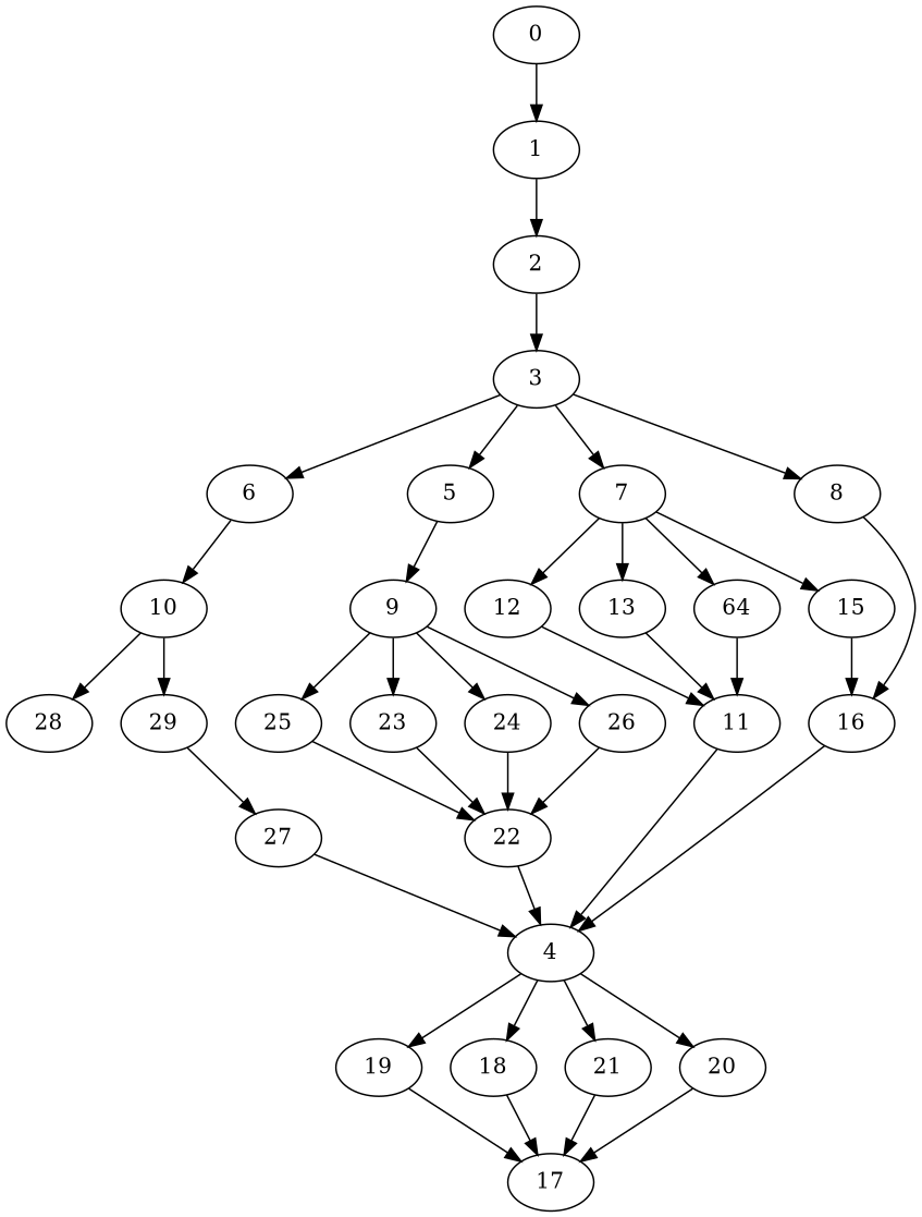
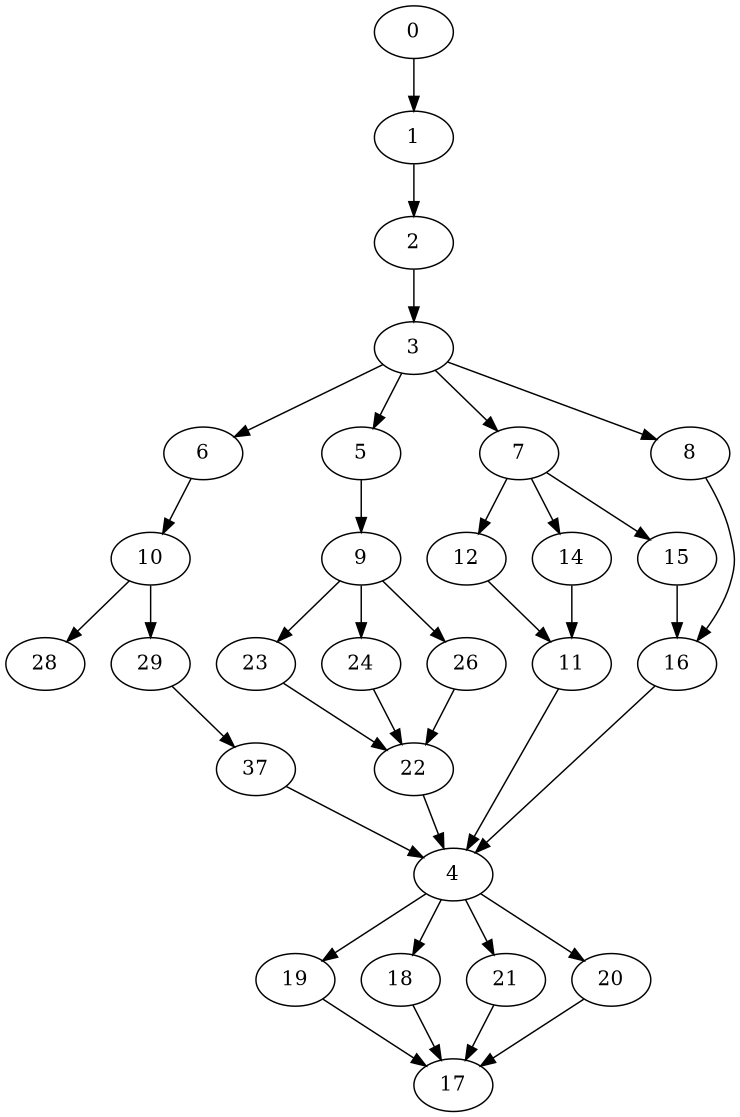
  digraph {
    node [Weight=9]
    edge [Weight=5]
    0 [Weight=8]
    1
    2 [Weight=4]
    3 [Weight=8]
    6 [Weight=5]
    5 [Weight=5]
    7 [Weight=11]
    8 [Weight=13]
    10 [Weight=5]
    9
    12 [Weight=13]
    15
-   13 [Weight=8]
-   14 [Weight=4 label=64]
+   14 [Weight=4]
    16 [Weight=4]
    28 [Weight=13]
    29 [Weight=7]
-   25 [Weight=11]
    23
    24 [Weight=5]
    26 [Weight=3]
    11 [Weight=7]
-   27
+   27 [label=37]
    22 [Weight=8]
    4 [Weight=11]
    19 [Weight=12]
    18 [Weight=8]
    21 [Weight=5]
    20
    17
    0 -> 1 [Weight=6]
    1 -> 2
    2 -> 3 [Weight=9]
    3 -> 6 [Weight=10]
    3 -> 5 [Weight=7]
    3 -> 7 [Weight=9]
    3 -> 8 [Weight=2]
    6 -> 10 [Weight=6]
    5 -> 9 [Weight=7]
    7 -> 12 [Weight=9]
    7 -> 15 [Weight=9]
-   7 -> 13 [Weight=4]
    7 -> 14 [Weight=10]
    8 -> 16
    10 -> 28 [Weight=8]
    10 -> 29 [Weight=3]
-   9 -> 25
    9 -> 23 [Weight=6]
    9 -> 24
    9 -> 26 [Weight=4]
    12 -> 11 [Weight=10]
    15 -> 16 [Weight=6]
-   13 -> 11 [Weight=4]
    14 -> 11
    16 -> 4 [Weight=7]
    29 -> 27
-   25 -> 22 [Weight=7]
    23 -> 22 [Weight=7]
    24 -> 22 [Weight=10]
    26 -> 22 [Weight=2]
    11 -> 4 [Weight=3]
    27 -> 4 [Weight=8]
    22 -> 4 [Weight=3]
    4 -> 19 [Weight=7]
    4 -> 18 [Weight=2]
    4 -> 21
    4 -> 20 [Weight=2]
    19 -> 17 [Weight=2]
    18 -> 17 [Weight=4]
    21 -> 17 [Weight=7]
    20 -> 17 [Weight=2]
  }
